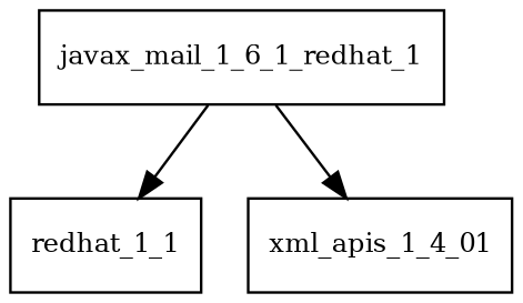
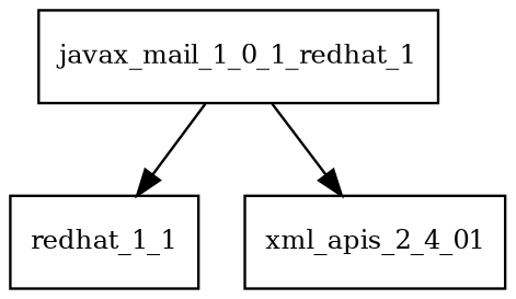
  digraph {
    node [fontsize=10.0 shape=box]
    n1 [label=redhat_1_1]
-   javax_mail_1_6_1_redhat_1
-   xml_apis_1_4_01
+   javax_mail_1_6_1_redhat_1 [label=javax_mail_1_0_1_redhat_1]
+   xml_apis_1_4_01 [label=xml_apis_2_4_01]
    javax_mail_1_6_1_redhat_1 -> n1
    javax_mail_1_6_1_redhat_1 -> xml_apis_1_4_01
  }
